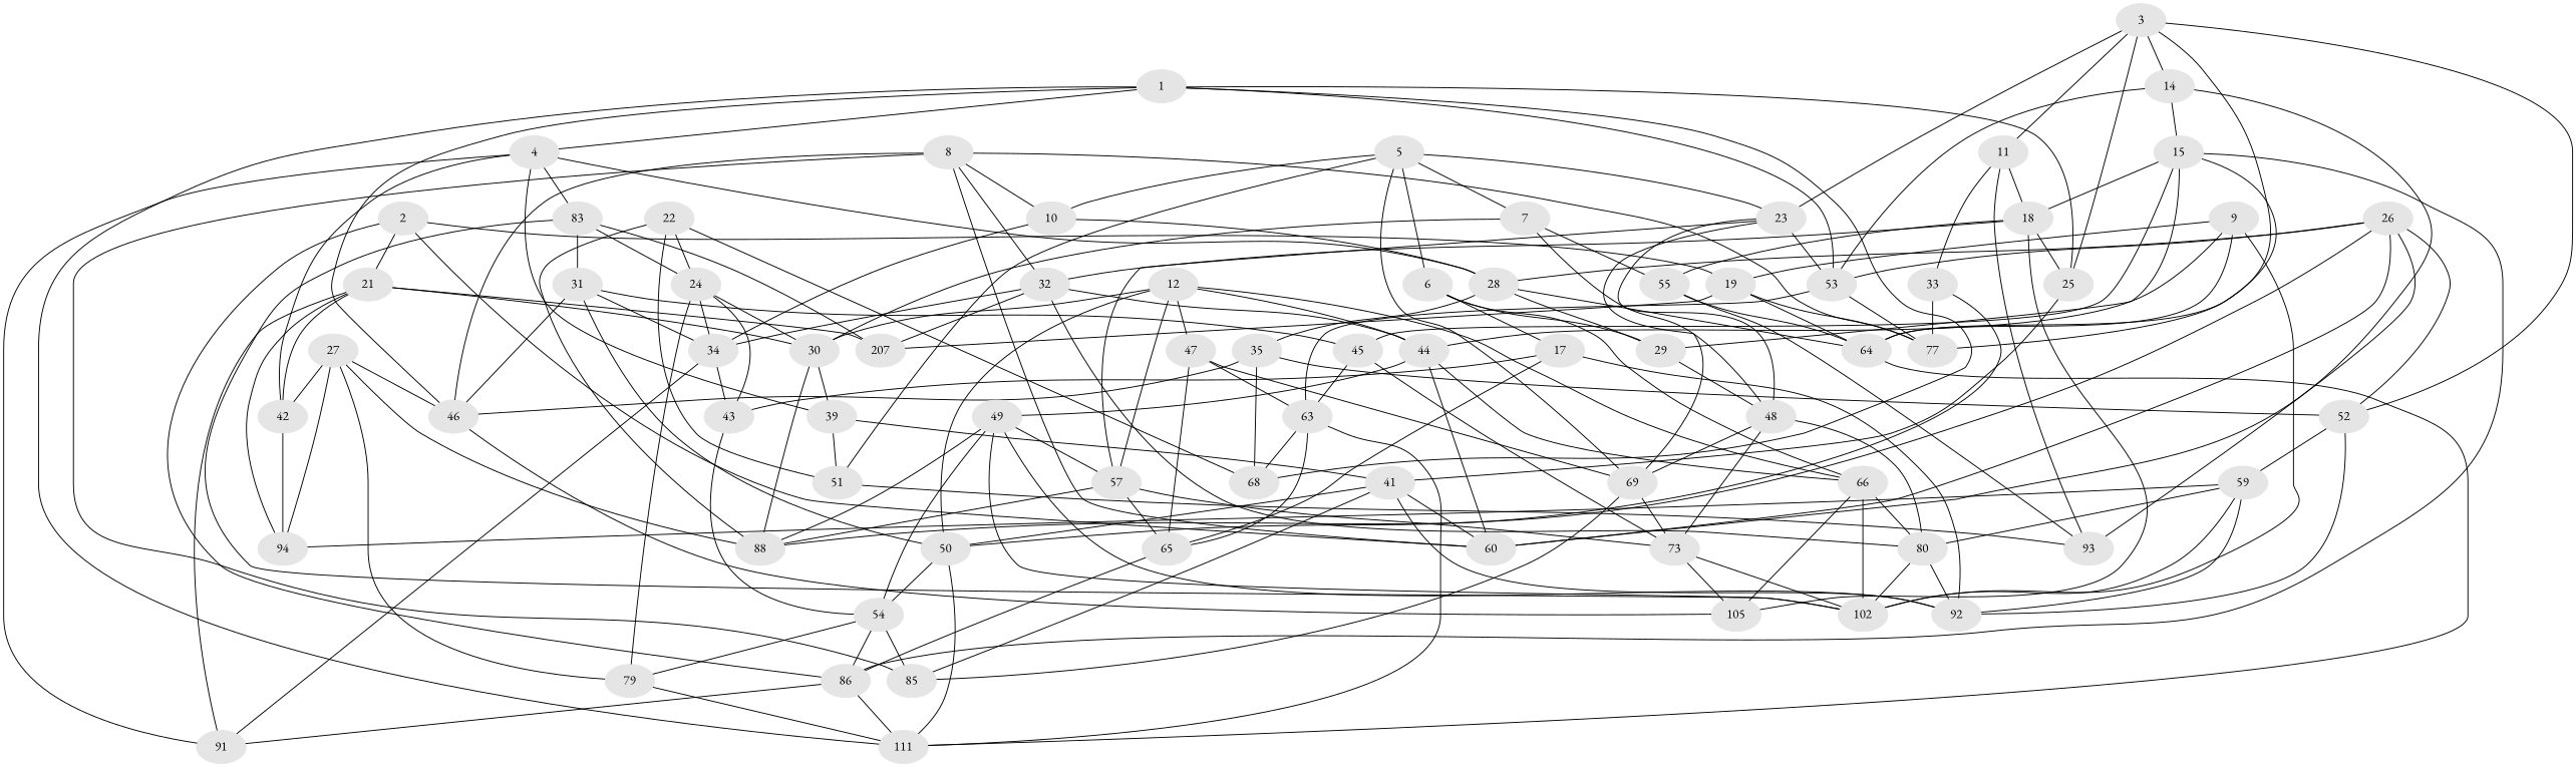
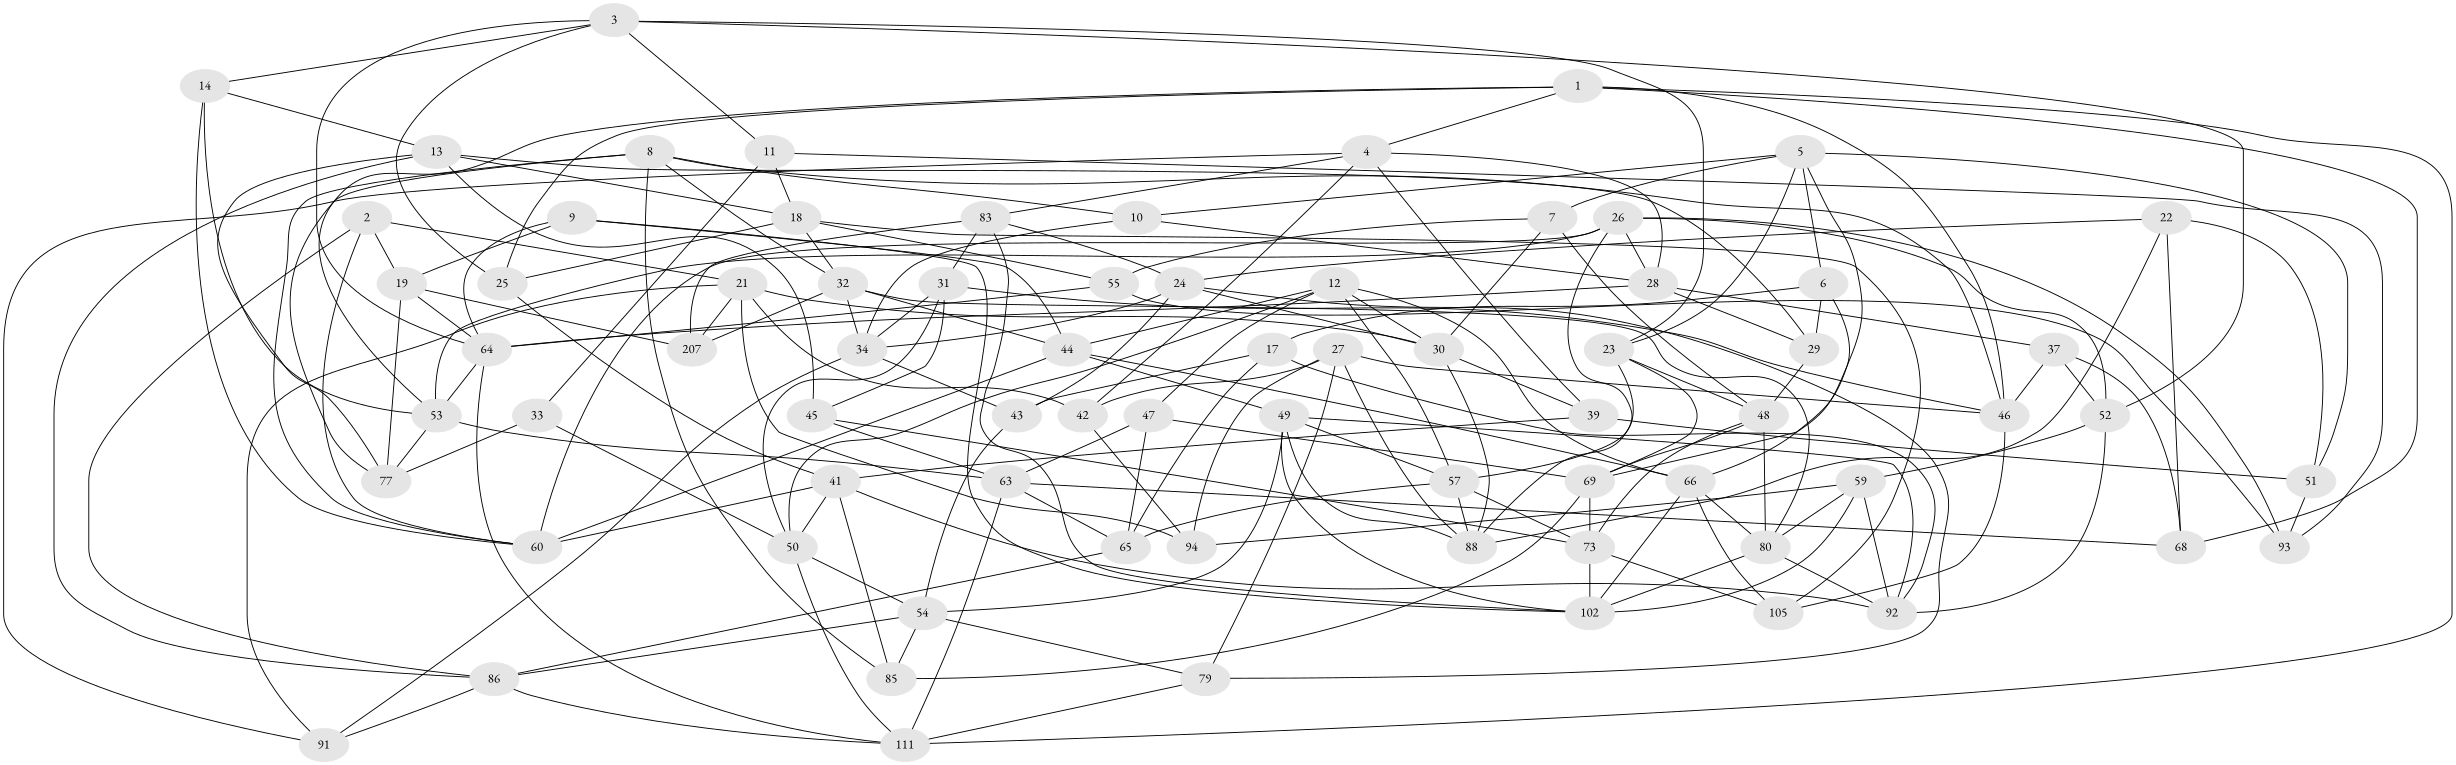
  graph {
    fontname="EB Garamond"
    node [color=gray90 fontname="EB Garamond" style=filled]
    edge [fontname="EB Garamond"]
    1 [super="+78"]
    4 [super="+75"]
    25
    46 [super="+74"]
    53 [super="+67"]
    68
    111 [super="+113"]
    n8 [label=83 super="+98"]
    28 [super="+106"]
    39
    42
    91
    41 [super="+115"]
    105
    77 [super="+95"]
    63 [super="+89"]
    19 [super="+38"]
    64 [super="+99"]
    n19 [label=207]
    2
    21 [super="+36"]
    60 [super="+109"]
    86 [super="+114"]
    30 [super="+40"]
    94
    3 [super="+20"]
    11
    14
    23 [super="+61"]
    52 [super="+87"]
    18 [super="+37"]
    33
    93
-   15 [super="+16"]
+   15 [super="+16" label=13]
    69 [super="+101"]
    48 [super="+81"]
    n37 [label=57 super="+83"]
    92 [super="+103"]
    59 [super="+112"]
    24 [super="+72"]
    31 [super="+62"]
    102 [super="+116"]
    29
-   35
+   35 [label=37]
    51
    5 [super="+90"]
    6
    7
    10
    17
    66 [super="+70"]
    55
    34 [super="+58"]
    85
    73 [super="+76"]
    65 [super="+82"]
    43
    80 [super="+97"]
    88 [super="+118"]
    8 [super="+117"]
    32 [super="+100"]
    44 [super="+108"]
    9
    49 [super="+110"]
    50 [super="+104"]
    12 [super="+57"]
    47
    54 [super="+96"]
    79
    45
    22
    26 [super="+71"]
    27 [super="+84"]
    1 -- 4
    1 -- 25
    1 -- 46
    1 -- 53
    1 -- 68
    1 -- 111
    4 -- n8
    4 -- 28
    4 -- 39
    4 -- 42
    4 -- 91
    25 -- 41
    46 -- 105
    53 -- 77
    53 -- 63
    n8 -- n19
    n8 -- 24
    n8 -- 31 [weight=2]
    n8 -- 102
    28 -- 64
    28 -- 29
    28 -- 35
    39 -- 41
    39 -- 51
    42 -- 94
    41 -- 60
    41 -- 92
    41 -- 85
    41 -- 50
    63 -- 68
    63 -- 111
    63 -- 65
    19 -- 77 [weight=2]
    19 -- 64
    19 -- n19
    64 -- 111
    2 -- 19
    2 -- 21
    2 -- 60
    2 -- 86
    21 -- 42
    21 -- 91
    21 -- n19
    21 -- 30
    21 -- 94
    86 -- 111
    86 -- 91
    30 -- 39
    30 -- 88
    3 -- 25
    3 -- 64
    3 -- 11
    3 -- 14
    3 -- 23
    3 -- 52
    11 -- 18
    11 -- 33
    11 -- 93
    14 -- 53
    14 -- 60
    14 -- 15
-   23 -- 53
+   64 -- 53
    23 -- 69
    23 -- 48
    23 -- n37
    52 -- 92
    52 -- 59
    18 -- 25
    18 -- 105
    18 -- 55
    18 -- 32
    33 -- 77
    33 -- 50
    15 -- 77
    15 -- 86
    15 -- 18
    15 -- 29
    15 -- 45
    69 -- 85
    69 -- 73
    48 -- 69
    48 -- 73
    48 -- 80
    n37 -- 73
    n37 -- 65
    n37 -- 88
    59 -- 94
    59 -- 92
    59 -- 102
    59 -- 80
    24 -- 30
    24 -- 34
    24 -- 43
    24 -- 79
    31 -- 46
    31 -- 34
    31 -- 50
    31 -- 45
    29 -- 48
    35 -- 46
    35 -- 68
    35 -- 52
    51 -- 93
    5 -- 23
    5 -- 69
    5 -- 51
    5 -- 6
    5 -- 7
    5 -- 10
    6 -- 29
    6 -- 17
    6 -- 66
    7 -- 30
    7 -- 48
    7 -- 55
    10 -- 28
    10 -- 34
    17 -- 92
    17 -- 65
    17 -- 43
    66 -- 105
    66 -- 102
    66 -- 80
    55 -- 64
    55 -- 93
    34 -- 91
    34 -- 43
    73 -- 105
    73 -- 102
    65 -- 86
    43 -- 54
    80 -- 92
    80 -- 102
    8 -- 46
    8 -- 77
    8 -- 60
    8 -- 10
    8 -- 85
    8 -- 32
    32 -- n19
    32 -- 34
    32 -- 80
    32 -- 44
    44 -- 60
    44 -- 66
    44 -- 49
    9 -- 19
    9 -- 64
    9 -- 102
    9 -- 44
    49 -- n37
    49 -- 92
    49 -- 102
    49 -- 88
    49 -- 54
    50 -- 111
    50 -- 54
    12 -- 30
    12 -- n37
    12 -- 66
    12 -- 44
    12 -- 50
    12 -- 47
    47 -- 63
    47 -- 69
    47 -- 65
    54 -- 86
    54 -- 85
    54 -- 79
    79 -- 111
    45 -- 63
    45 -- 73
    22 -- 68
    22 -- 24
    22 -- 51
    22 -- 88
    26 -- 53
    26 -- 28
    26 -- 60
    26 -- 52
    26 -- 93
    26 -- 88
    27 -- 46
    27 -- 42
    27 -- 94
    27 -- 88
    27 -- 79
  }
